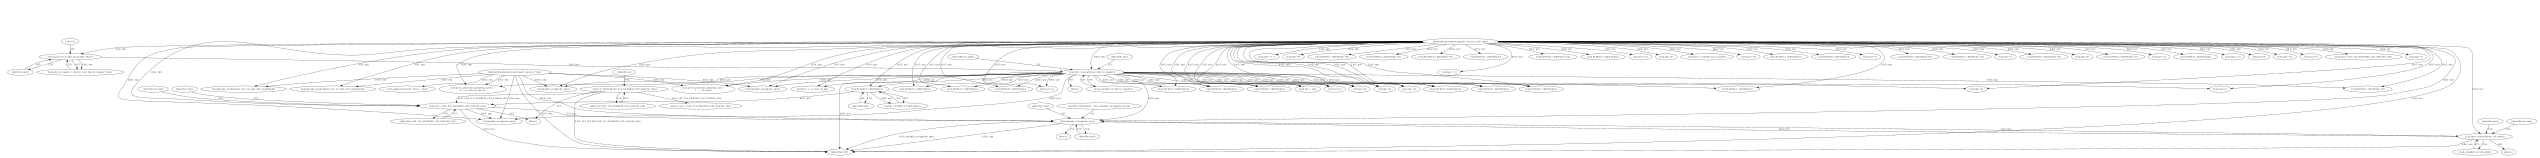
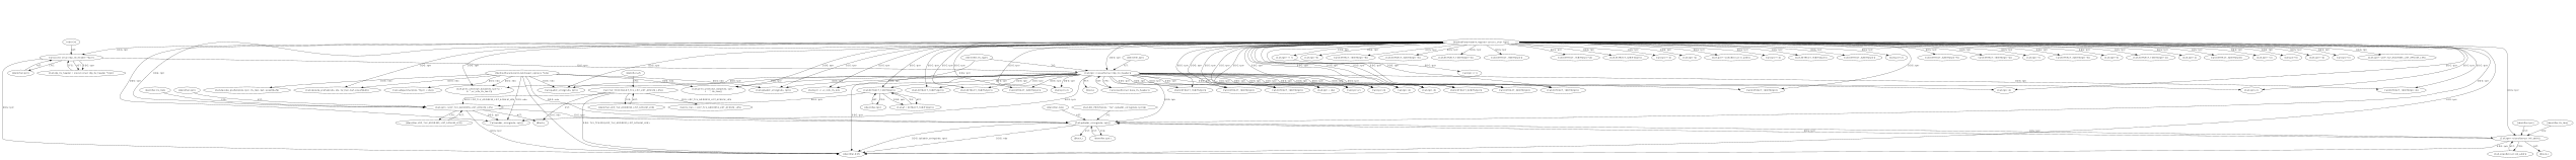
  digraph {
    fontname="Open Sans"
    node [fontname="Open Sans"]
    edge [fontname="Open Sans"]
    n1 [label="(Call,ip6addr_string(ndo, tptr))"]
    n2 [label="(Call,tptr+=sizeof(struct in6_addr))"]
    n3 [label="(Identifier,tptr)"]
    n4 [label="(Identifier,RET)"]
    n5 [label="(Block,)"]
    n6 [label="(Call,sizeof(struct in6_addr))"]
    n7 [label="(Block,)"]
    n8 [label="(MethodParameterIn,netdissect_options *ndo)"]
    n9 [label="(Call,decode_prefix6(ndo, tptr, tlv_tlen, buf, sizeof(buf)))"]
    n10 [label="(Call,print_unknown_data(ndo, tptr+2, \"\n\t\t  \", vc_info_tlv_len-2))"]
-   n11 [label="(Call,decode_prefix4(ndo, tptr, tlv_tlen, buf, sizeof(buf)))"]
+   n11 [label="(Call,decode_prefix4(ndo, idx, tlv_tlen, buf, sizeof(buf)))"]
    n12 [label="(Call,safeputchar(ndo, *(tptr + idx)))"]
    n13 [label="(Call,ipaddr_string(ndo, tptr))"]
    n14 [label="(Call,ipaddr_string(ndo, tptr))"]
    n15 [label="(Call,print_unknown_data(ndo, tptr, \"\n\t      \", tlv_tlen))"]
    n16 [label="(Call,ip6addr_string(ndo, tptr))"]
    n17 [label="(Call,tptr+=LDP_TLV_ADDRESS_LIST_AFNUM_LEN)"]
    n18 [label="(Block,)"]
    n19 [label="(Identifier,LDP_TLV_ADDRESS_LIST_AFNUM_LEN)"]
-   n20 [label="(Call,TLV_TCHECK(LDP_TLV_ADDRESS_LIST_AFNUM_LEN))"]
+   n20 [label="(Call,TLV_TCHECK(LDP_TLV_LIST_LIST_AFNUM_LEN))"]
    n21 [label="(Identifier,LDP_TLV_ADDRESS_LIST_AFNUM_LEN)"]
    n22 [label="(Call,tlv_tlen -= LDP_TLV_ADDRESS_LIST_AFNUM_LEN)"]
    n23 [label="(Call,EXTRACT_16BITS(tptr))"]
    n24 [label="(Call,af = EXTRACT_16BITS(tptr))"]
    n25 [label="(Identifier,tptr)"]
    n26 [label="(Call,tptr+=sizeof(struct ldp_tlv_header))"]
    n27 [label="(Call,tptr+3)"]
    n28 [label="(Call,EXTRACT_32BITS(tptr))"]
    n29 [label="(Block,)"]
    n30 [label="(Call,EXTRACT_16BITS(tptr))"]
    n31 [label="(Call,tptr+2)"]
    n32 [label="(Call,EXTRACT_16BITS(tptr+2))"]
    n33 [label="(Call,EXTRACT_32BITS(tptr))"]
    n34 [label="(Call,tptr+2)"]
    n35 [label="(Call,EXTRACT_16BITS(tptr))"]
    n36 [label="(Call,tptr += vc_info_tlv_len)"]
    n37 [label="(Call,EXTRACT_16BITS(tptr))"]
-   n38 [label="(Call,sizeof(struct ldp_tlv_header))"]
+   n38 [label="(Call,sizeof(struct data_tlv_header))"]
    n39 [label="(Call,EXTRACT_16BITS(tptr))"]
    n40 [label="(Call,tptr + idx)"]
    n41 [label="(Call,EXTRACT_16BITS(tptr))"]
    n42 [label="(Call,EXTRACT_16BITS(tptr))"]
    n43 [label="(Call,tptr+2)"]
    n44 [label="(Call,tptr+3)"]
    n45 [label="(Call,EXTRACT_32BITS(tptr))"]
    n46 [label="(Call,EXTRACT_16BITS(tptr))"]
    n47 [label="(Call,tptr+2)"]
    n48 [label="(Call,tptr+2)"]
    n49 [label="(Call,tptr+=1)"]
    n50 [label="(Call,(const struct ldp_tlv_header *)tptr)"]
    n51 [label="(Identifier,tptr)"]
    n52 [label="(Call,ldp_tlv_header = (const struct ldp_tlv_header *)tptr)"]
    n53 [label="(MethodParameterIn,register const u_char *tptr)"]
    n54 [label="(Call,tptr+3)"]
    n55 [label="(Call,EXTRACT_16BITS(tptr+6))"]
    n56 [label="(Call,EXTRACT_32BITS(tptr+3))"]
    n57 [label="(Call,EXTRACT_16BITS(tptr+6))"]
    n58 [label="(Call,EXTRACT_16BITS(tptr))"]
    n59 [label="(Call,tptr+=11)"]
    n60 [label="(Call,EXTRACT_16BITS(tptr+2))"]
    n61 [label="(Call,EXTRACT_32BITS(tptr))"]
    n62 [label="(Call,tptr+=4)"]
    n63 [label="(Call,tptr+2)"]
    n64 [label="(Call,tptr+=sizeof(struct in_addr))"]
    n65 [label="(Call,tptr+=4)"]
    n66 [label="(Call,EXTRACT_16BITS(tptr))"]
    n67 [label="(Call,EXTRACT_32BITS(tptr))"]
    n68 [label="(Call,tptr+2)"]
    n69 [label="(Call,EXTRACT_32BITS(tptr+7))"]
    n70 [label="(Call,EXTRACT_16BITS(tptr+2))"]
    n71 [label="(Call,tptr+1)"]
    n72 [label="(Call,EXTRACT_32BITS(tptr+3))"]
    n73 [label="(Call,tptr+6)"]
    n74 [label="(Call,EXTRACT_16BITS(tptr+2))"]
    n75 [label="(Call,tptr+2)"]
    n76 [label="(Call,EXTRACT_32BITS(tptr))"]
    n77 [label="(Call,tptr+=4)"]
    n78 [label="(Call,tptr+6)"]
    n79 [label="(Call,tptr+=4)"]
    n80 [label="(Call,tptr+3)"]
    n81 [label="(Call,tptr+=LDP_TLV_ADDRESS_LIST_AFNUM_LEN)"]
-   n82 [label="(Call,tptr+7)"]
    n83 [label="(Identifier,tlv_tlen)"]
    n84 [label="(Identifier,ndo)"]
    n85 [label="(Identifier,tptr)"]
    n86 [label="(Identifier,af)"]
    n87 [label="(Identifier,tlv_type)"]
    n88 [label="(Call,ND_PRINT((ndo, \" %s\", ip6addr_string(ndo, tptr))))"]
    n89 [label="(Identifier,tptr)"]
    n90 [label="(Identifier,tptr)"]
    n91 [label="(Identifier,tlv_tlen)"]
    1000136
    n1 -> n2 [label="DDG: tptr"]
    n1 -> n3 [label="CFG: "]
    n1 -> n4 [label="DDG: ndo"]
    n1 -> n4 [label="DDG: ip6addr_string(ndo, tptr)"]
    n1 -> n5 [label="AST: "]
    n2 -> n1 [label="DDG: tptr"]
    n2 -> n4 [label="DDG: tptr"]
    n2 -> n6 [label="CFG: "]
    n2 -> n7 [label="AST: "]
    n3 -> n1 [label="AST: "]
    n6 -> n2 [label="AST: "]
    n8 -> n1 [label="DDG: ndo"]
    n8 -> n4 [label="DDG: ndo"]
    n8 -> n9 [label="DDG: ndo"]
    n8 -> n10 [label="DDG: ndo"]
    n8 -> n11 [label="DDG: ndo"]
    n8 -> n12 [label="DDG: ndo"]
    n8 -> n13 [label="DDG: ndo"]
    n8 -> n14 [label="DDG: ndo"]
    n8 -> n15 [label="DDG: ndo"]
    n8 -> n16 [label="DDG: ndo"]
    n17 -> n1 [label="DDG: tptr"]
    n17 -> n4 [label="DDG: tptr"]
    n17 -> n13 [label="DDG: tptr"]
    n17 -> n18 [label="AST: "]
    n17 -> n19 [label="CFG: "]
    n19 -> n17 [label="AST: "]
    n20 -> n4 [label="DDG: TLV_TCHECK(LDP_TLV_ADDRESS_LIST_AFNUM_LEN)"]
    n20 -> n17 [label="DDG: LDP_TLV_ADDRESS_LIST_AFNUM_LEN"]
    n20 -> n18 [label="AST: "]
    n20 -> n21 [label="CFG: "]
    n20 -> n22 [label="DDG: LDP_TLV_ADDRESS_LIST_AFNUM_LEN"]
    n21 -> n20 [label="AST: "]
    n23 -> n17 [label="DDG: tptr"]
    n23 -> n24 [label="AST: "]
    n23 -> n24 [label="DDG: tptr"]
    n23 -> n25 [label="CFG: "]
    n24 -> n23 [label="CFG: "]
    n25 -> n23 [label="AST: "]
    n26 -> n1 [label="DDG: tptr"]
    n26 -> n4 [label="DDG: tptr"]
    n26 -> n10 [label="DDG: tptr"]
    n26 -> n13 [label="DDG: tptr"]
    n26 -> n14 [label="DDG: tptr"]
    n26 -> n15 [label="DDG: tptr"]
    n26 -> n16 [label="DDG: tptr"]
    n26 -> n23 [label="DDG: tptr"]
    n26 -> n27 [label="DDG: tptr"]
    n26 -> n28 [label="DDG: tptr"]
    n26 -> n29 [label="AST: "]
    n26 -> n30 [label="DDG: tptr"]
    n26 -> n31 [label="DDG: tptr"]
    n26 -> n32 [label="DDG: tptr"]
    n26 -> n33 [label="DDG: tptr"]
    n26 -> n34 [label="DDG: tptr"]
    n26 -> n35 [label="DDG: tptr"]
-   n26 -> n36 [label="DDG: tptr"]
+   n87 -> n36 [label="DDG: tptr"]
    n26 -> n37 [label="DDG: tptr"]
    n26 -> n38 [label="CFG: "]
    n26 -> n39 [label="DDG: tptr"]
    n26 -> n40 [label="DDG: tptr"]
    n26 -> n41 [label="DDG: tptr"]
    n26 -> n42 [label="DDG: tptr"]
    n26 -> n43 [label="DDG: tptr"]
    n26 -> n44 [label="DDG: tptr"]
    n26 -> n45 [label="DDG: tptr"]
    n26 -> n46 [label="DDG: tptr"]
    n26 -> n47 [label="DDG: tptr"]
    n26 -> n48 [label="DDG: tptr"]
    n38 -> n26 [label="AST: "]
+   n50 -> n4 [label="DDG: tptr"]
    n50 -> n26 [label="DDG: tptr"]
    n50 -> n51 [label="CFG: "]
    n50 -> n52 [label="AST: "]
    n50 -> n52 [label="DDG: tptr"]
    n51 -> n50 [label="AST: "]
    n52 -> n50 [label="CFG: "]
    n53 -> n1 [label="DDG: tptr"]
    n53 -> n2 [label="DDG: tptr"]
    n53 -> n4 [label="DDG: tptr"]
-   n53 -> n9 [label="DDG: tptr"]
    n53 -> n10 [label="DDG: tptr"]
    n53 -> n11 [label="DDG: tptr"]
    n53 -> n13 [label="DDG: tptr"]
    n53 -> n14 [label="DDG: tptr"]
    n53 -> n15 [label="DDG: tptr"]
    n53 -> n16 [label="DDG: tptr"]
    n53 -> n17 [label="DDG: tptr"]
    n53 -> n23 [label="DDG: tptr"]
    n53 -> n26 [label="DDG: tptr"]
    n53 -> n27 [label="DDG: tptr"]
    n53 -> n28 [label="DDG: tptr"]
    n53 -> n30 [label="DDG: tptr"]
    n53 -> n31 [label="DDG: tptr"]
    n53 -> n32 [label="DDG: tptr"]
    n53 -> n33 [label="DDG: tptr"]
    n53 -> n34 [label="DDG: tptr"]
    n53 -> n35 [label="DDG: tptr"]
    n53 -> n36 [label="DDG: tptr"]
    n53 -> n37 [label="DDG: tptr"]
    n53 -> n39 [label="DDG: tptr"]
    n53 -> n40 [label="DDG: tptr"]
    n53 -> n41 [label="DDG: tptr"]
    n53 -> n42 [label="DDG: tptr"]
    n53 -> n43 [label="DDG: tptr"]
    n53 -> n44 [label="DDG: tptr"]
    n53 -> n45 [label="DDG: tptr"]
    n53 -> n46 [label="DDG: tptr"]
    n53 -> n47 [label="DDG: tptr"]
    n53 -> n48 [label="DDG: tptr"]
-   n53 -> n49 [label="DDG: tptr"]
+   n59 -> n49 [label="DDG: tptr"]
    n53 -> n50 [label="DDG: tptr"]
    n53 -> n54 [label="DDG: tptr"]
    n53 -> n55 [label="DDG: tptr"]
    n53 -> n56 [label="DDG: tptr"]
    n53 -> n57 [label="DDG: tptr"]
    n53 -> n58 [label="DDG: tptr"]
    n53 -> n59 [label="DDG: tptr"]
    n53 -> n60 [label="DDG: tptr"]
    n53 -> n61 [label="DDG: tptr"]
    n53 -> n62 [label="DDG: tptr"]
    n53 -> n63 [label="DDG: tptr"]
    n53 -> n64 [label="DDG: tptr"]
    n53 -> n65 [label="DDG: tptr"]
    n53 -> n66 [label="DDG: tptr"]
    n53 -> n67 [label="DDG: tptr"]
    n53 -> n68 [label="DDG: tptr"]
    n53 -> n69 [label="DDG: tptr"]
    n53 -> n70 [label="DDG: tptr"]
    n53 -> n71 [label="DDG: tptr"]
    n53 -> n72 [label="DDG: tptr"]
    n53 -> n73 [label="DDG: tptr"]
    n53 -> n74 [label="DDG: tptr"]
    n53 -> n75 [label="DDG: tptr"]
    n53 -> n76 [label="DDG: tptr"]
    n53 -> n77 [label="DDG: tptr"]
    n53 -> n78 [label="DDG: tptr"]
    n53 -> n79 [label="DDG: tptr"]
    n53 -> n80 [label="DDG: tptr"]
    n53 -> n81 [label="DDG: tptr"]
-   n53 -> n82 [label="DDG: tptr"]
    n83 -> n17 [label="CFG: "]
    n84 -> n1 [label="AST: "]
    n85 -> n26 [label="AST: "]
    n86 -> n20 [label="CFG: "]
    n87 -> n26 [label="CFG: "]
    n88 -> n1 [label="CFG: "]
    n89 -> n2 [label="AST: "]
    n90 -> n17 [label="AST: "]
    n91 -> n2 [label="CFG: "]
    1000136 -> n50 [label="AST: "]
  }
